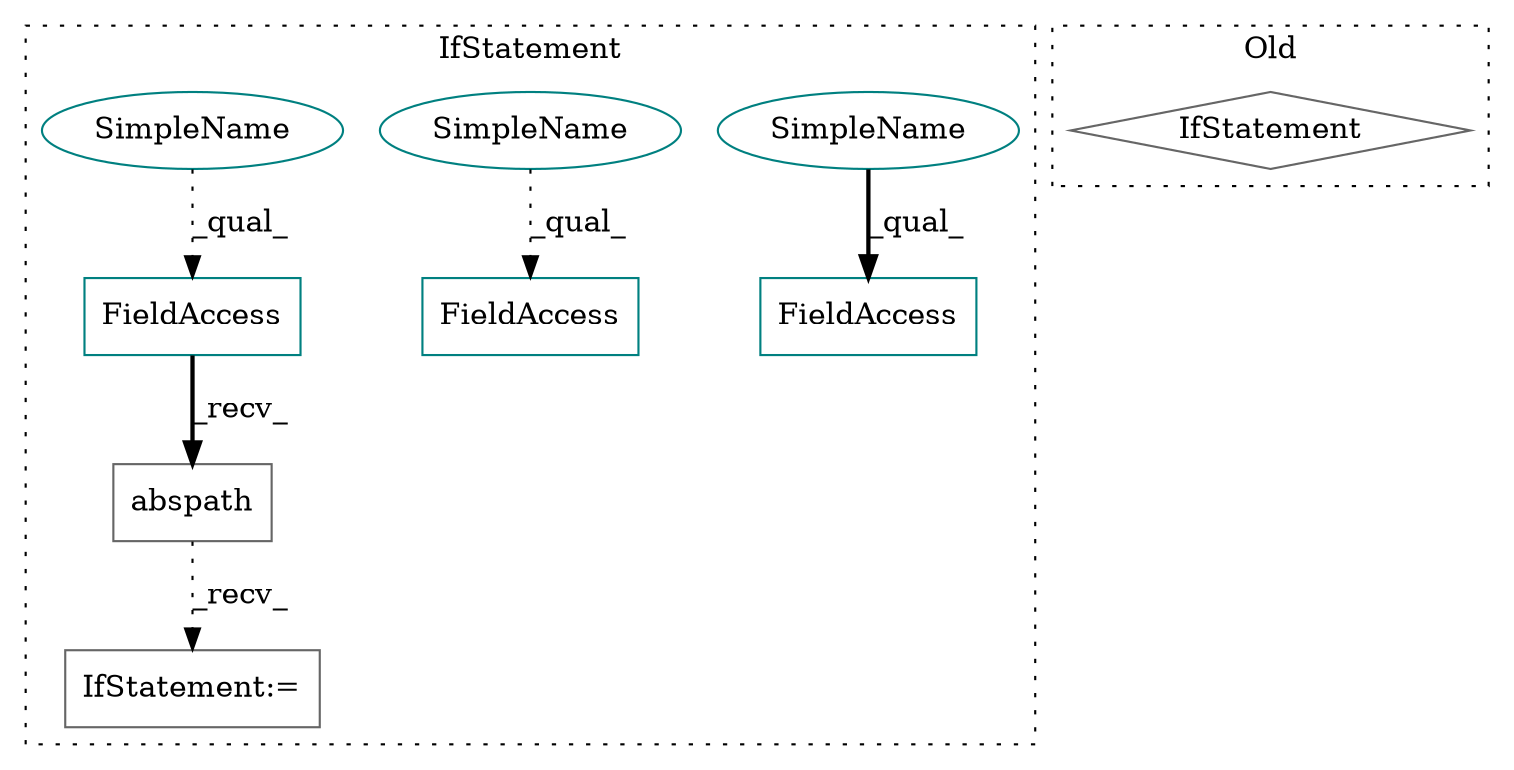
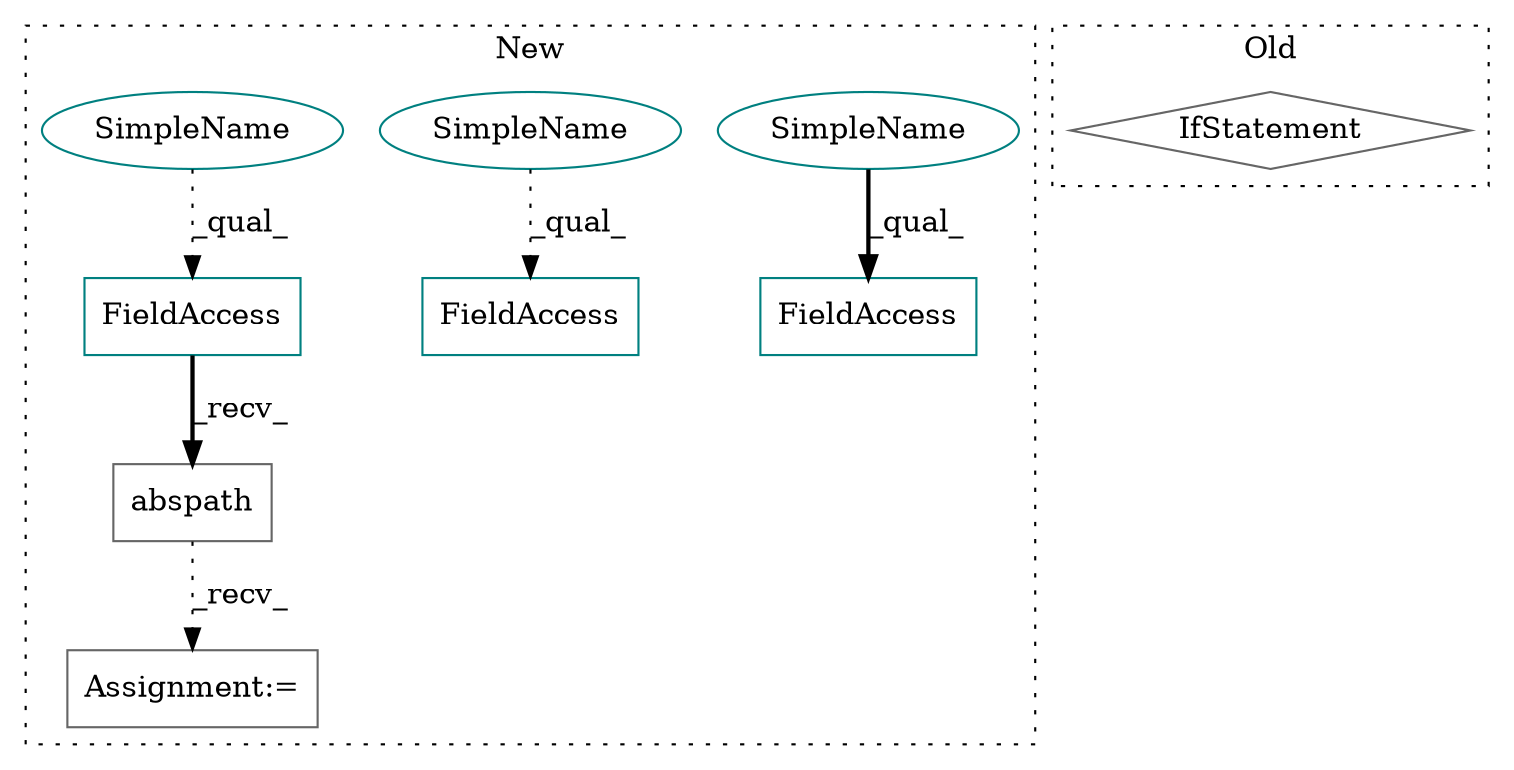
  digraph {
    fontname="DejaVu Serif"
    node [a=22 color=teal fontname="DejaVu Serif" l=7 s=1710 shape=box]
    edge [fontname="DejaVu Serif" style=dotted]
    n1 [a=32 color=gray40 l="8,1" label=abspath s="1718,1751"]
    n2 [label=FieldAccess]
    n3 [label=FieldAccess s=1726]
    n4 [label=FieldAccess s=2811]
-   n5 [a=7 color=gray40 l=1 label="IfStatement:=" s=2903]
+   n5 [a=7 color=gray40 l=1 label="Assignment:=" s=2903]
    n6 [a=42 l=2 label=SimpleName s=1726 shape=ellipse]
    n7 [a=42 l=2 label=SimpleName s=2811 shape=ellipse]
    n8 [a=42 l=2 label=SimpleName shape=ellipse]
    n9 [a=25 color=gray40 l=36 label=IfStatement s=3271 shape=diamond]
    subgraph cluster_1 {
-     label=IfStatement
+     label=New
      style=dotted
      n1
      n2
      n3
      n4
      n5
      n6
      n7
      n8
    }
    subgraph cluster_2 {
      label=Old
      style=dotted
      n9
    }
    n1 -> n5 [label=_recv_]
    n2 -> n1 [label=_recv_ style=bold]
    n6 -> n3 [label=_qual_ style=bold]
    n7 -> n4 [label=_qual_]
    n8 -> n2 [label=_qual_]
  }
